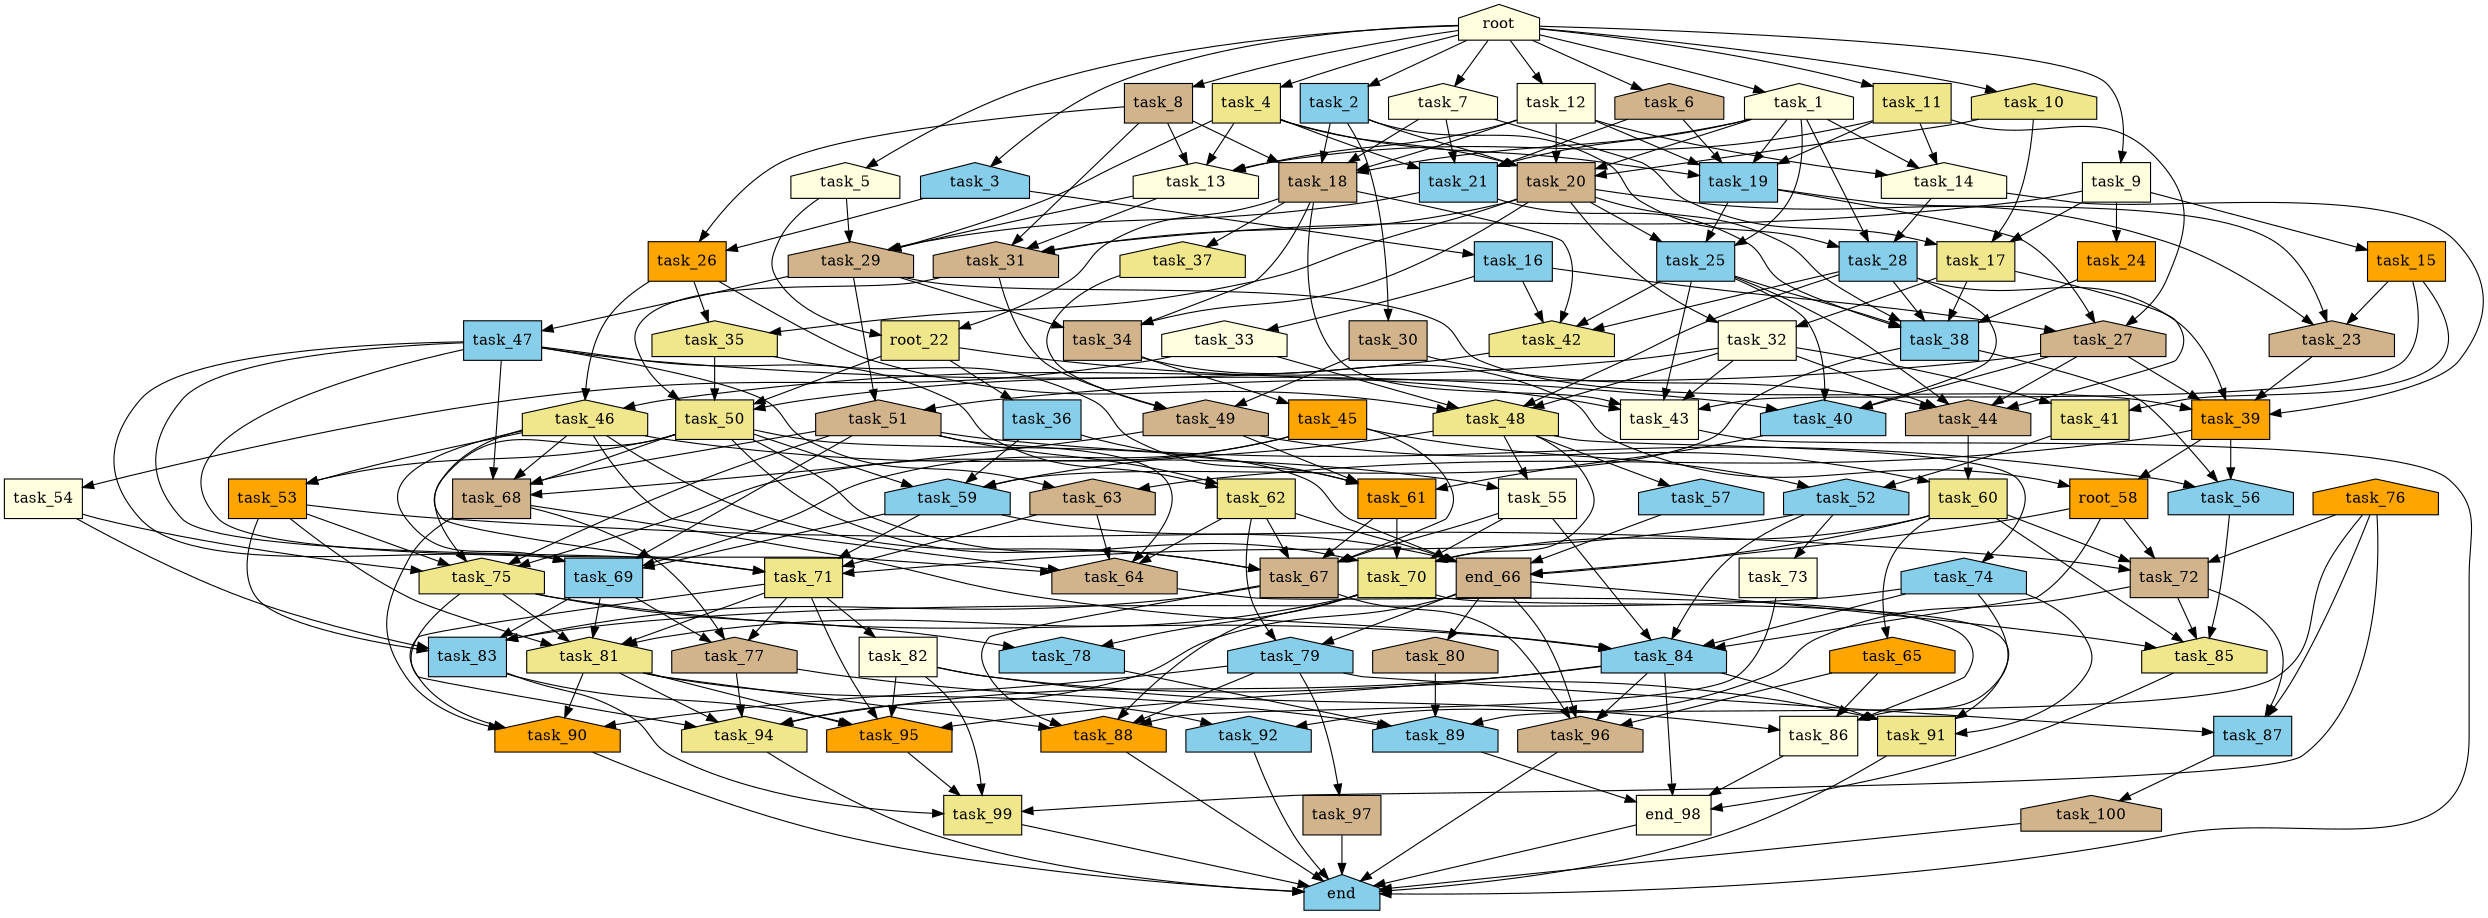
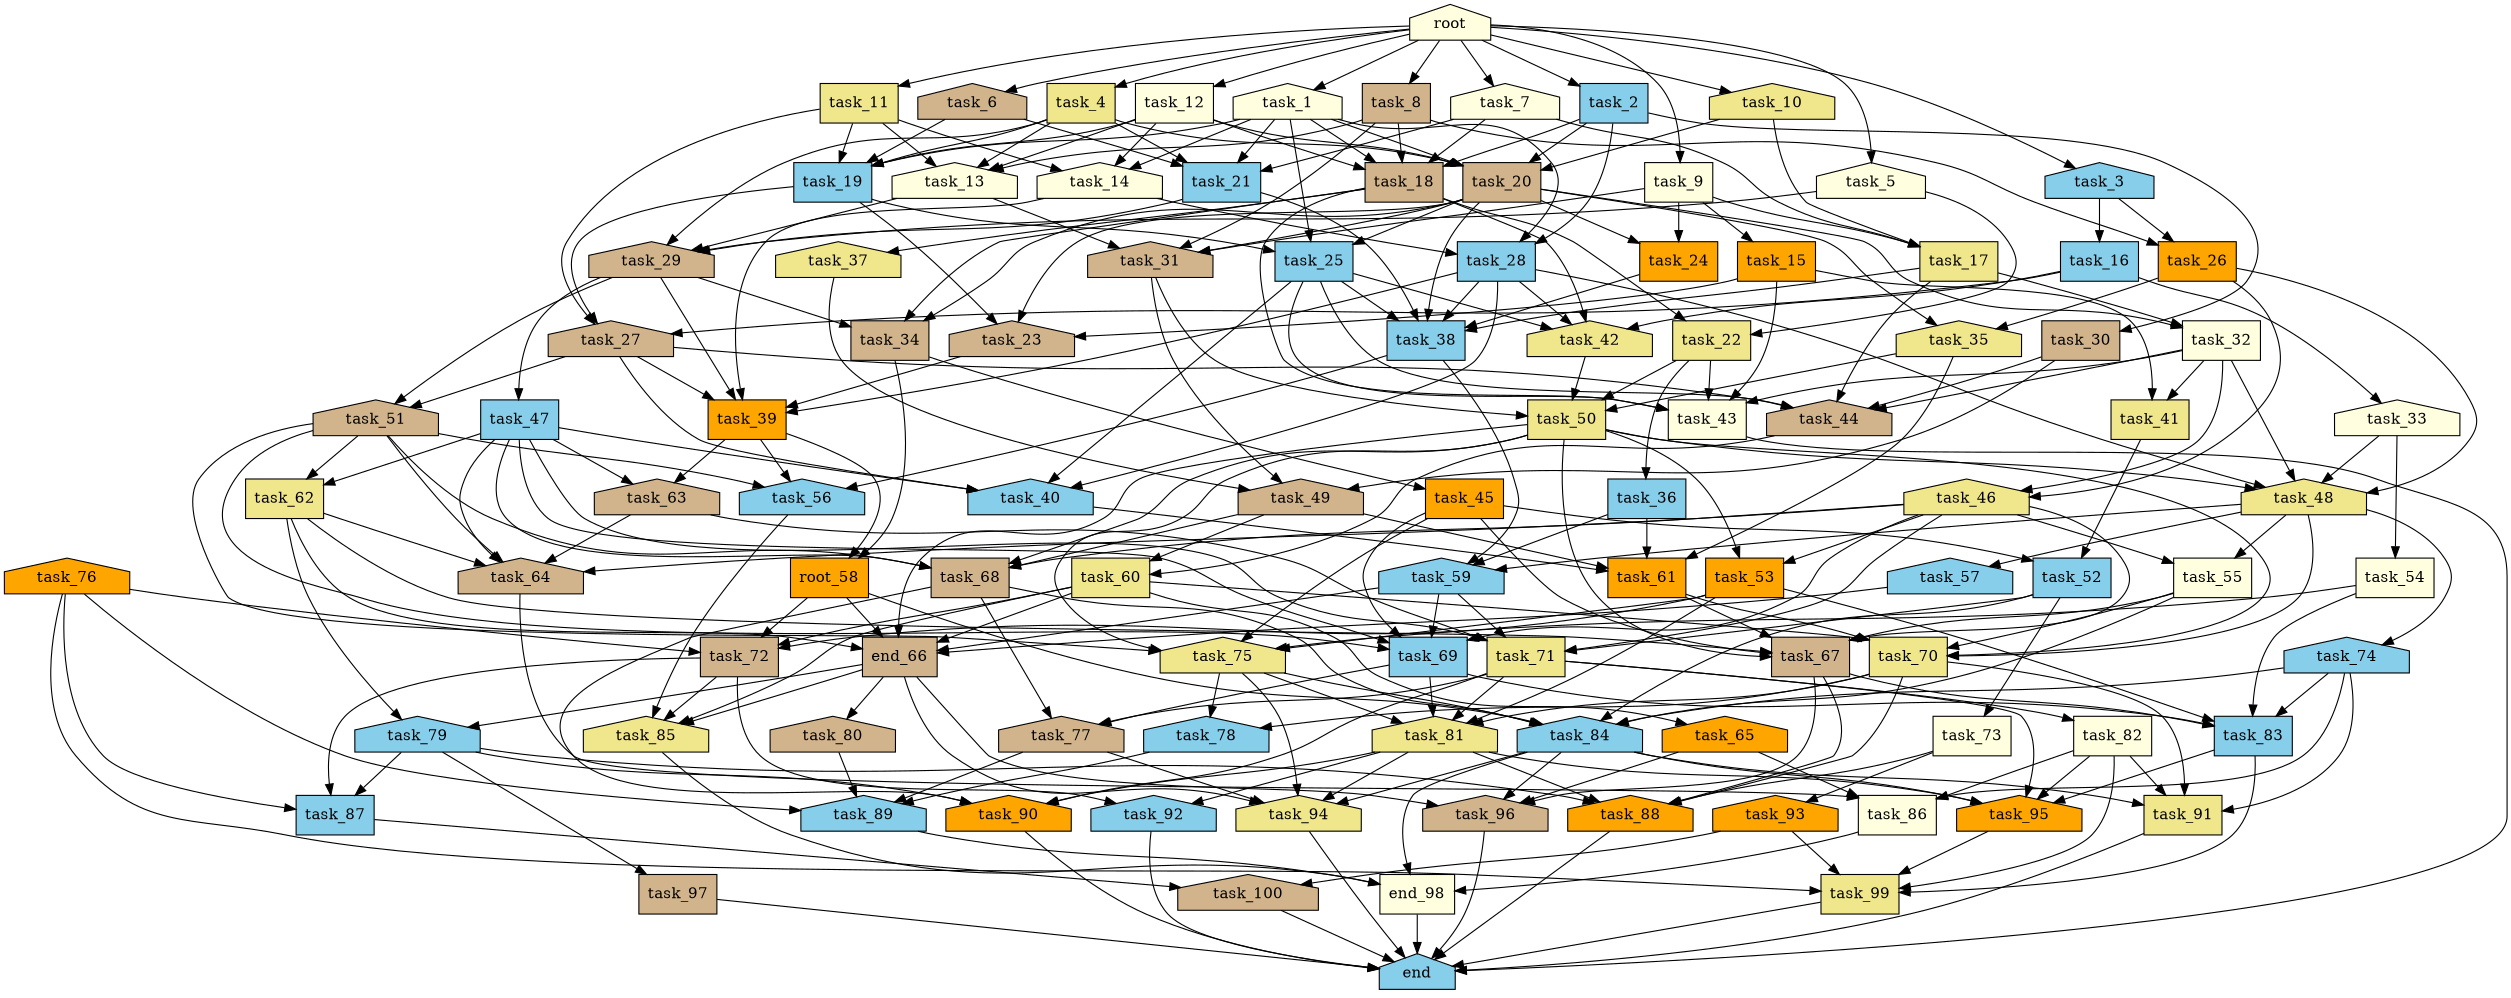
  digraph {
    node [fillcolor=skyblue shape=box style=filled]
    task_68 [fillcolor=tan]
    task_77 [fillcolor=tan shape=house]
    task_84 [shape=house]
    task_90 [fillcolor=orange shape=house]
    task_94 [fillcolor=khaki shape=house]
    task_89 [shape=house]
    task_96 [fillcolor=tan shape=house]
    n8 [fillcolor=lightyellow label=end_98]
    task_91 [fillcolor=khaki]
    task_95 [fillcolor=orange shape=house]
    end [shape=house]
    task_92 [shape=house]
    task_59 [shape=house]
    n14 [fillcolor=tan label=end_66]
    task_71 [fillcolor=khaki]
    task_69
    task_85 [fillcolor=khaki shape=house]
    task_79 [shape=house]
    task_80 [fillcolor=tan shape=house]
    task_81 [fillcolor=khaki shape=house]
    task_82 [fillcolor=lightyellow]
    task_83
    task_35 [fillcolor=khaki shape=house]
    task_50 [fillcolor=khaki]
    task_61 [fillcolor=orange]
    task_67 [fillcolor=tan]
    task_70 [fillcolor=khaki]
    task_53 [fillcolor=orange]
    task_75 [fillcolor=khaki shape=house]
    task_28
    task_38
    task_48 [fillcolor=khaki shape=house]
    task_42 [fillcolor=khaki shape=house]
    task_39 [fillcolor=orange]
    task_40 [shape=house]
    task_56 [shape=house]
    task_55 [fillcolor=lightyellow]
    task_74 [shape=house]
    task_57 [shape=house]
    task_63 [fillcolor=tan shape=house]
    n41 [fillcolor=orange label=root_58]
    task_44 [fillcolor=tan shape=house]
    task_60 [fillcolor=khaki]
    task_65 [fillcolor=orange shape=house]
    task_72 [fillcolor=tan]
    task_36
    task_24 [fillcolor=orange]
    task_88 [fillcolor=orange shape=house]
    task_78 [shape=house]
    task_47
    task_62 [fillcolor=khaki]
    task_64 [fillcolor=tan shape=house]
    task_86 [fillcolor=lightyellow]
-   task_22 [fillcolor=khaki label=root_22]
+   task_22 [fillcolor=khaki]
    task_43 [fillcolor=lightyellow]
    task_2
    task_18 [fillcolor=tan]
    task_30 [fillcolor=tan]
    task_20 [fillcolor=tan]
    task_37 [fillcolor=khaki shape=house]
    task_34 [fillcolor=tan]
    task_49 [fillcolor=tan shape=house]
    task_31 [fillcolor=tan shape=house]
    task_23 [fillcolor=tan shape=house]
    task_25
    task_32 [fillcolor=lightyellow]
    task_99 [fillcolor=khaki]
    task_87
    task_26 [fillcolor=orange]
    task_46 [fillcolor=khaki shape=house]
    root [fillcolor=lightyellow shape=house]
    task_9 [fillcolor=lightyellow]
    task_4 [fillcolor=khaki]
    task_1 [fillcolor=lightyellow shape=house]
    task_10 [fillcolor=khaki shape=house]
    task_6 [fillcolor=tan shape=house]
    task_12 [fillcolor=lightyellow]
    task_3 [shape=house]
    task_7 [fillcolor=lightyellow shape=house]
    task_8 [fillcolor=tan]
    task_5 [fillcolor=lightyellow shape=house]
    task_11 [fillcolor=khaki]
    task_15 [fillcolor=orange]
    task_17 [fillcolor=khaki]
    task_19
    task_29 [fillcolor=tan shape=house]
    task_13 [fillcolor=lightyellow shape=house]
    task_21
    task_14 [fillcolor=lightyellow shape=house]
    task_16
    task_27 [fillcolor=tan shape=house]
    task_97 [fillcolor=tan]
    task_41 [fillcolor=khaki]
-   task_52 [shape=house]
+   task_52
    task_73 [fillcolor=lightyellow]
    task_51 [fillcolor=tan shape=house]
+   task_93 [fillcolor=orange shape=house]
    task_100 [fillcolor=tan shape=house]
    task_45 [fillcolor=orange]
    task_76 [fillcolor=orange shape=house]
    task_33 [fillcolor=lightyellow shape=house]
    task_54 [fillcolor=lightyellow]
    task_68 -> task_77
    task_68 -> task_84
    task_68 -> task_90
    task_77 -> task_94
    task_77 -> task_89
    task_84 -> task_94
    task_84 -> task_96
    task_84 -> n8
    task_84 -> task_91
    task_84 -> task_95
    task_90 -> end
    task_94 -> end
    task_89 -> n8
    task_96 -> end
    n8 -> end
    task_91 -> end
    task_95 -> task_99
    task_92 -> end
    task_59 -> n14
    task_59 -> task_71
    task_59 -> task_69
    n14 -> task_94
    n14 -> task_96
    n14 -> task_85
    n14 -> task_79
    n14 -> task_80
    task_71 -> task_77
    task_71 -> task_90
    task_71 -> task_95
    task_71 -> task_81
    task_71 -> task_82
    task_69 -> task_77
    task_69 -> task_81
    task_69 -> task_83
    task_85 -> n8
    task_79 -> task_90
    task_79 -> task_88
    task_79 -> task_87
    task_79 -> task_97
    task_80 -> task_89
    task_81 -> task_90
    task_81 -> task_94
    task_81 -> task_95
    task_81 -> task_92
    task_81 -> task_88
    task_82 -> task_91
    task_82 -> task_95
    task_82 -> task_86
    task_82 -> task_99
    task_83 -> task_95
    task_83 -> task_99
    task_35 -> task_50
    task_35 -> task_61
    task_50 -> task_68
-   task_50 -> task_59
+   task_50 -> task_48
    task_50 -> n14
    task_50 -> task_67
    task_50 -> task_70
    task_50 -> task_53
    task_50 -> task_75
    task_61 -> task_67
    task_61 -> task_70
    task_67 -> task_96
    task_67 -> task_83
    task_67 -> task_88
    task_70 -> task_91
    task_70 -> task_81
    task_70 -> task_88
    task_70 -> task_78
    task_53 -> task_81
    task_53 -> task_83
    task_53 -> task_75
    task_53 -> task_72
    task_75 -> task_84
    task_75 -> task_94
    task_75 -> task_81
    task_75 -> task_78
    task_28 -> task_38
    task_28 -> task_48
    task_28 -> task_42
    task_28 -> task_39
    task_28 -> task_40
    task_38 -> task_59
    task_38 -> task_56
    task_48 -> task_59
    task_48 -> task_70
    task_48 -> task_55
    task_48 -> task_74
    task_48 -> task_57
    task_42 -> task_50
    task_39 -> task_56
    task_39 -> task_63
    task_39 -> n41
    task_40 -> task_61
    task_56 -> task_85
    task_55 -> task_84
    task_55 -> task_67
    task_55 -> task_70
    task_74 -> task_84
    task_74 -> task_91
    task_74 -> task_83
    task_74 -> task_86
    task_57 -> n14
    task_63 -> task_71
    task_63 -> task_64
    n41 -> task_84
    n41 -> n14
    n41 -> task_72
    task_44 -> task_60
    task_60 -> n14
    task_60 -> task_85
    task_60 -> task_70
    task_60 -> task_65
    task_60 -> task_72
    task_65 -> task_96
    task_65 -> task_86
    task_72 -> task_92
    task_72 -> task_85
    task_72 -> task_87
    task_36 -> task_59
    task_36 -> task_61
    task_24 -> task_38
    task_88 -> end
    task_78 -> task_89
    task_47 -> task_68
    task_47 -> task_71
    task_47 -> task_69
    task_47 -> task_40
    task_47 -> task_63
    task_47 -> task_62
    task_47 -> task_64
    task_62 -> n14
    task_62 -> task_79
    task_62 -> task_67
    task_62 -> task_64
    task_64 -> task_86
    task_86 -> n8
    task_22 -> task_50
    task_22 -> task_36
    task_22 -> task_43
    task_43 -> end
    task_2 -> task_28
    task_2 -> task_18
    task_2 -> task_30
    task_2 -> task_20
    task_18 -> task_42
    task_18 -> task_22
    task_18 -> task_43
    task_18 -> task_37
    task_18 -> task_34
    task_30 -> task_44
    task_30 -> task_49
    task_20 -> task_35
    task_20 -> task_38
+   task_20 -> task_24
    task_20 -> task_34
    task_20 -> task_31
    task_20 -> task_23
    task_20 -> task_25
    task_20 -> task_32
    task_37 -> task_49
    task_34 -> n41
    task_34 -> task_45
    task_49 -> task_68
    task_49 -> task_61
    task_49 -> task_60
    task_31 -> task_50
    task_31 -> task_49
    task_23 -> task_39
    task_25 -> task_38
    task_25 -> task_42
    task_25 -> task_40
    task_25 -> task_44
    task_25 -> task_43
    task_32 -> task_48
    task_32 -> task_44
    task_32 -> task_43
    task_32 -> task_46
    task_32 -> task_41
    task_99 -> end
    task_87 -> task_100
    task_26 -> task_35
    task_26 -> task_48
    task_26 -> task_46
    task_46 -> task_68
    task_46 -> task_71
    task_46 -> task_69
    task_46 -> task_67
    task_46 -> task_53
    task_46 -> task_55
    task_46 -> task_64
    root -> task_2
    root -> task_9
    root -> task_4
    root -> task_1
    root -> task_10
    root -> task_6
    root -> task_12
    root -> task_3
    root -> task_7
    root -> task_8
    root -> task_5
    root -> task_11
    task_9 -> task_24
    task_9 -> task_31
    task_9 -> task_15
    task_9 -> task_17
    task_4 -> task_20
    task_4 -> task_19
    task_4 -> task_29
    task_4 -> task_13
    task_4 -> task_21
    task_1 -> task_28
    task_1 -> task_18
    task_1 -> task_20
    task_1 -> task_25
    task_1 -> task_19
    task_1 -> task_21
    task_1 -> task_14
    task_10 -> task_20
    task_10 -> task_17
    task_6 -> task_19
    task_6 -> task_21
    task_12 -> task_18
    task_12 -> task_20
    task_12 -> task_19
    task_12 -> task_13
    task_12 -> task_14
    task_3 -> task_26
    task_3 -> task_16
    task_7 -> task_18
    task_7 -> task_17
    task_7 -> task_21
    task_8 -> task_18
    task_8 -> task_31
    task_8 -> task_26
    task_8 -> task_13
    task_5 -> task_22
    task_5 -> task_29
    task_11 -> task_19
    task_11 -> task_13
    task_11 -> task_14
    task_11 -> task_27
    task_15 -> task_43
    task_15 -> task_23
    task_15 -> task_41
    task_17 -> task_38
    task_17 -> task_44
    task_17 -> task_32
    task_19 -> task_23
    task_19 -> task_25
    task_19 -> task_27
    task_29 -> task_39
    task_29 -> task_47
    task_29 -> task_34
    task_29 -> task_51
    task_13 -> task_31
    task_13 -> task_29
    task_21 -> task_38
    task_21 -> task_29
    task_14 -> task_28
    task_14 -> task_39
    task_16 -> task_42
    task_16 -> task_27
    task_16 -> task_33
    task_27 -> task_39
    task_27 -> task_40
    task_27 -> task_44
    task_27 -> task_51
    task_97 -> end
    task_41 -> task_52
    task_52 -> task_84
    task_52 -> task_71
    task_52 -> task_73
    task_73 -> task_88
+   task_73 -> task_93
    task_51 -> task_68
    task_51 -> task_69
    task_51 -> task_75
    task_51 -> task_56
    task_51 -> task_62
    task_51 -> task_64
+   task_93 -> task_99
+   task_93 -> task_100
    task_100 -> end
    task_45 -> task_69
    task_45 -> task_67
    task_45 -> task_75
    task_45 -> task_52
    task_76 -> task_89
    task_76 -> task_72
    task_76 -> task_99
    task_76 -> task_87
    task_33 -> task_48
    task_33 -> task_54
    task_54 -> task_83
    task_54 -> task_75
  }
